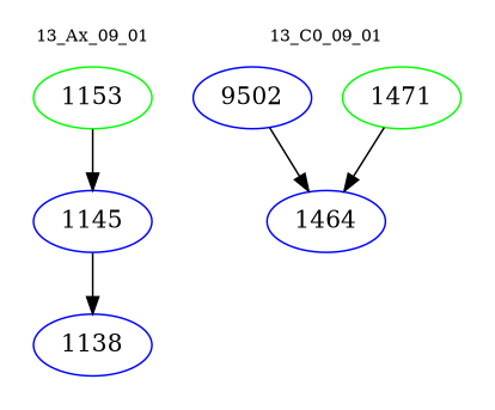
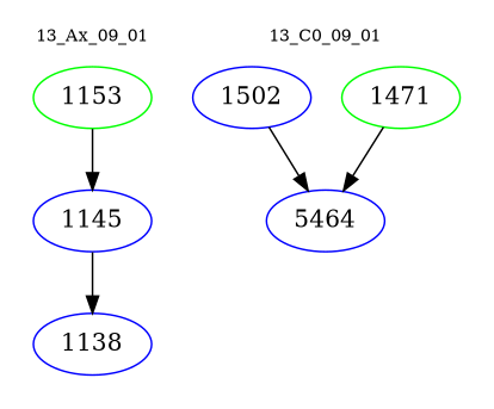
  digraph {
    node [color=blue]
    edge [color=black]
    n1 [color=green label=1153]
    n2 [label=1145]
    n3 [label=1138]
    n4 [color=green label=1471]
-   n5 [label=1464]
-   n6 [label=9502]
+   n5 [label=5464]
+   n6 [label=1502]
    subgraph cluster_1 {
      color=white
      fontsize=10
      label="13_Ax_09_01"
      n1
      n2
      n3
    }
    subgraph cluster_2 {
      color=white
      fontsize=10
      label="13_C0_09_01"
      n4
      n5
      n6
    }
    n1 -> n2
    n2 -> n3
    n4 -> n5
    n6 -> n5
  }
